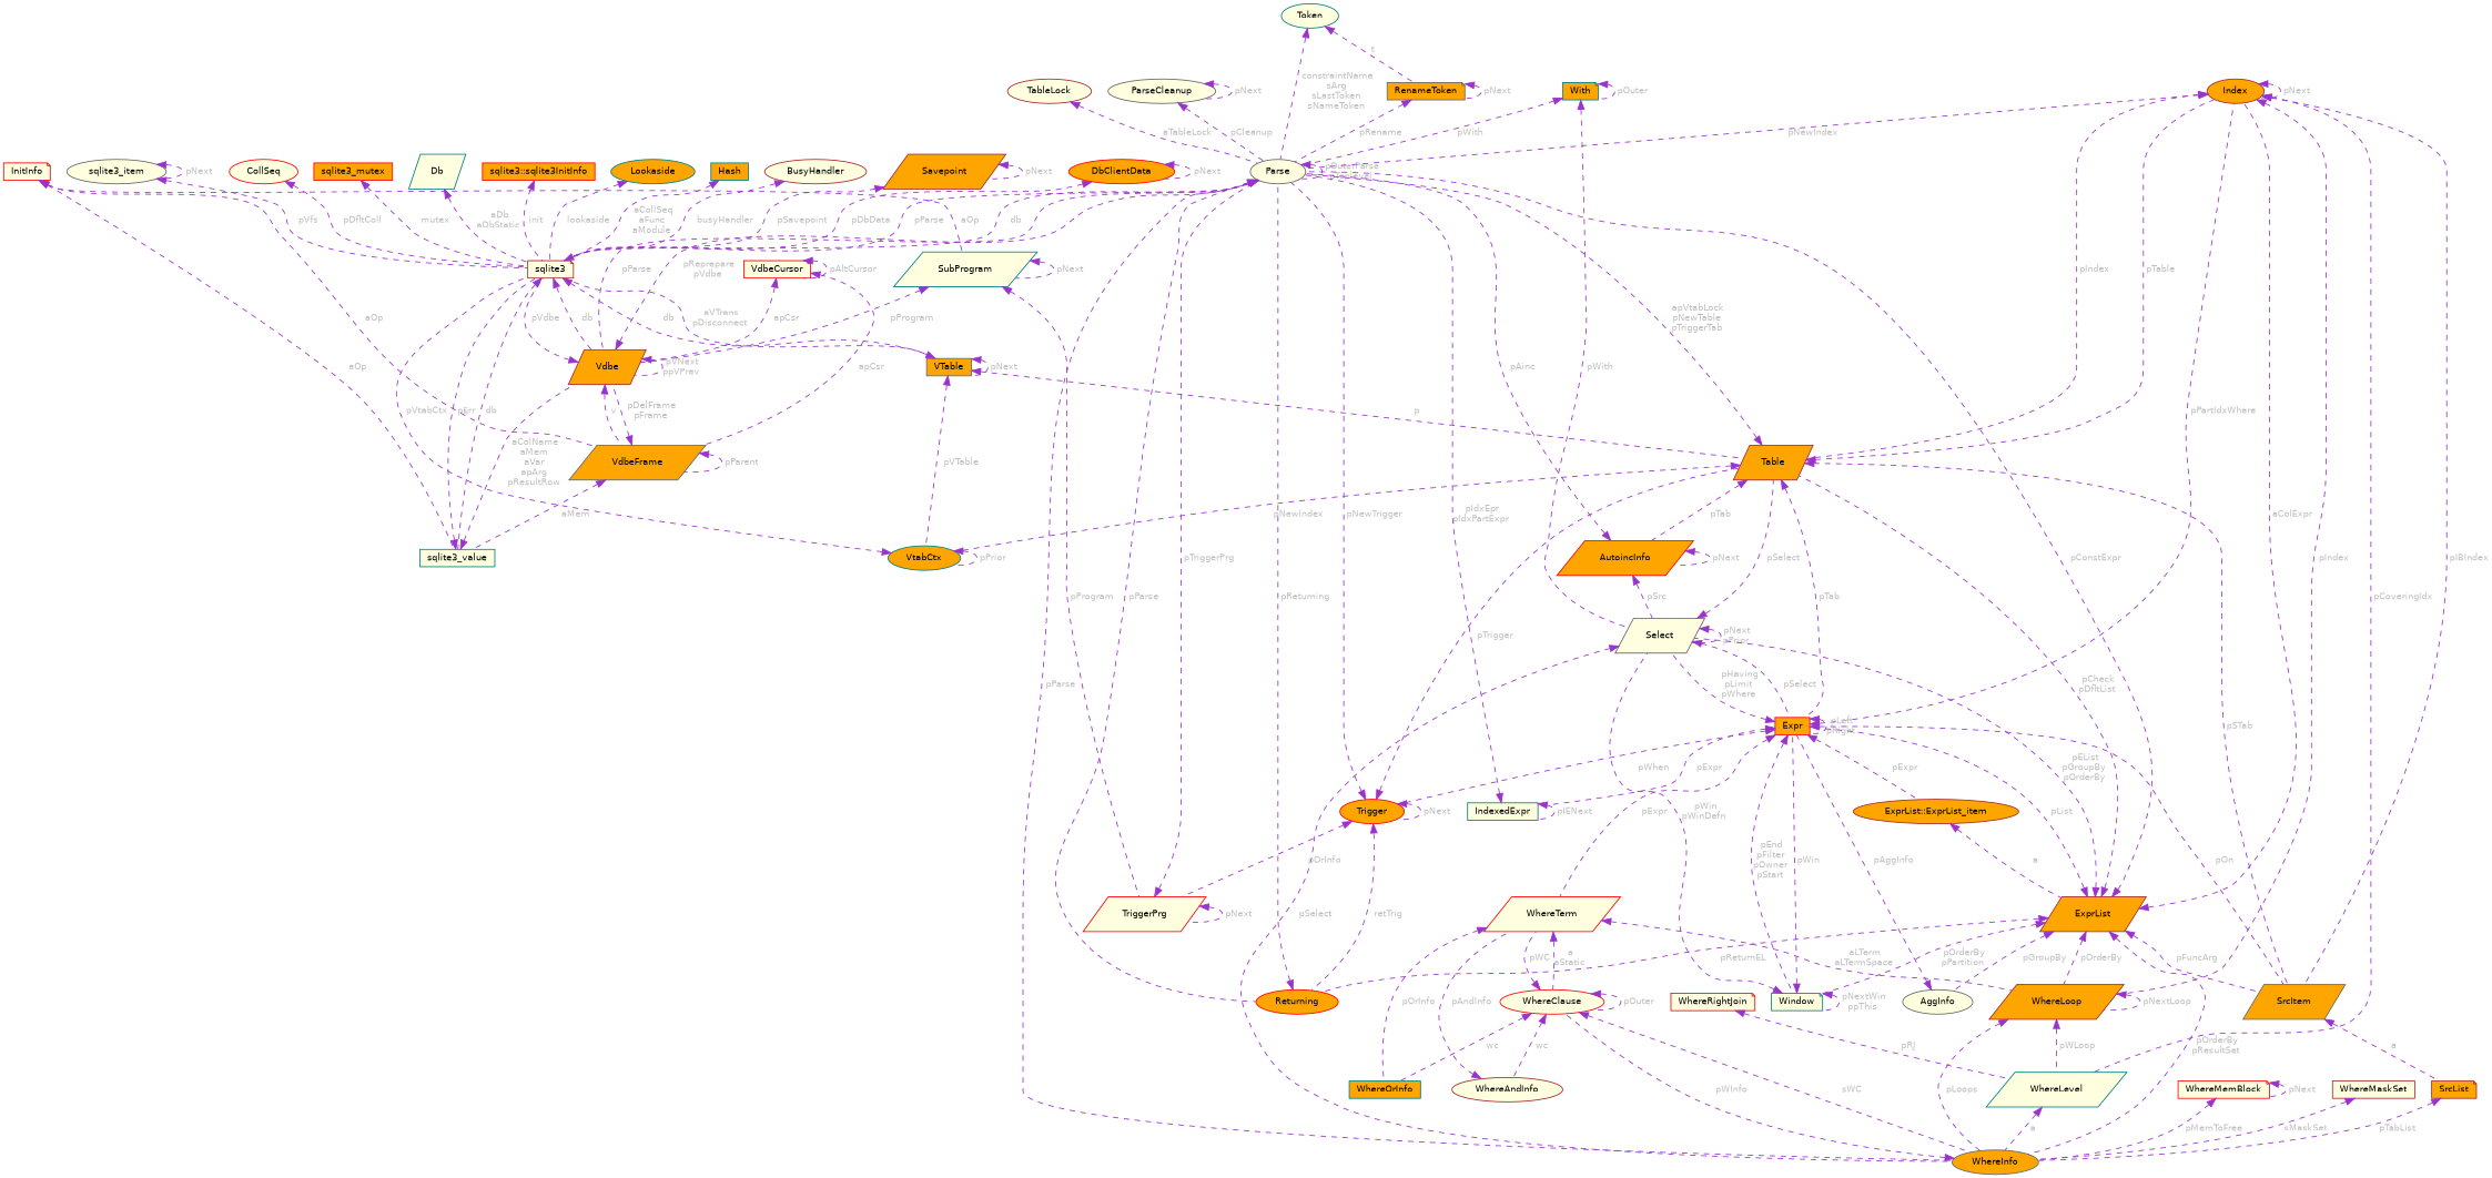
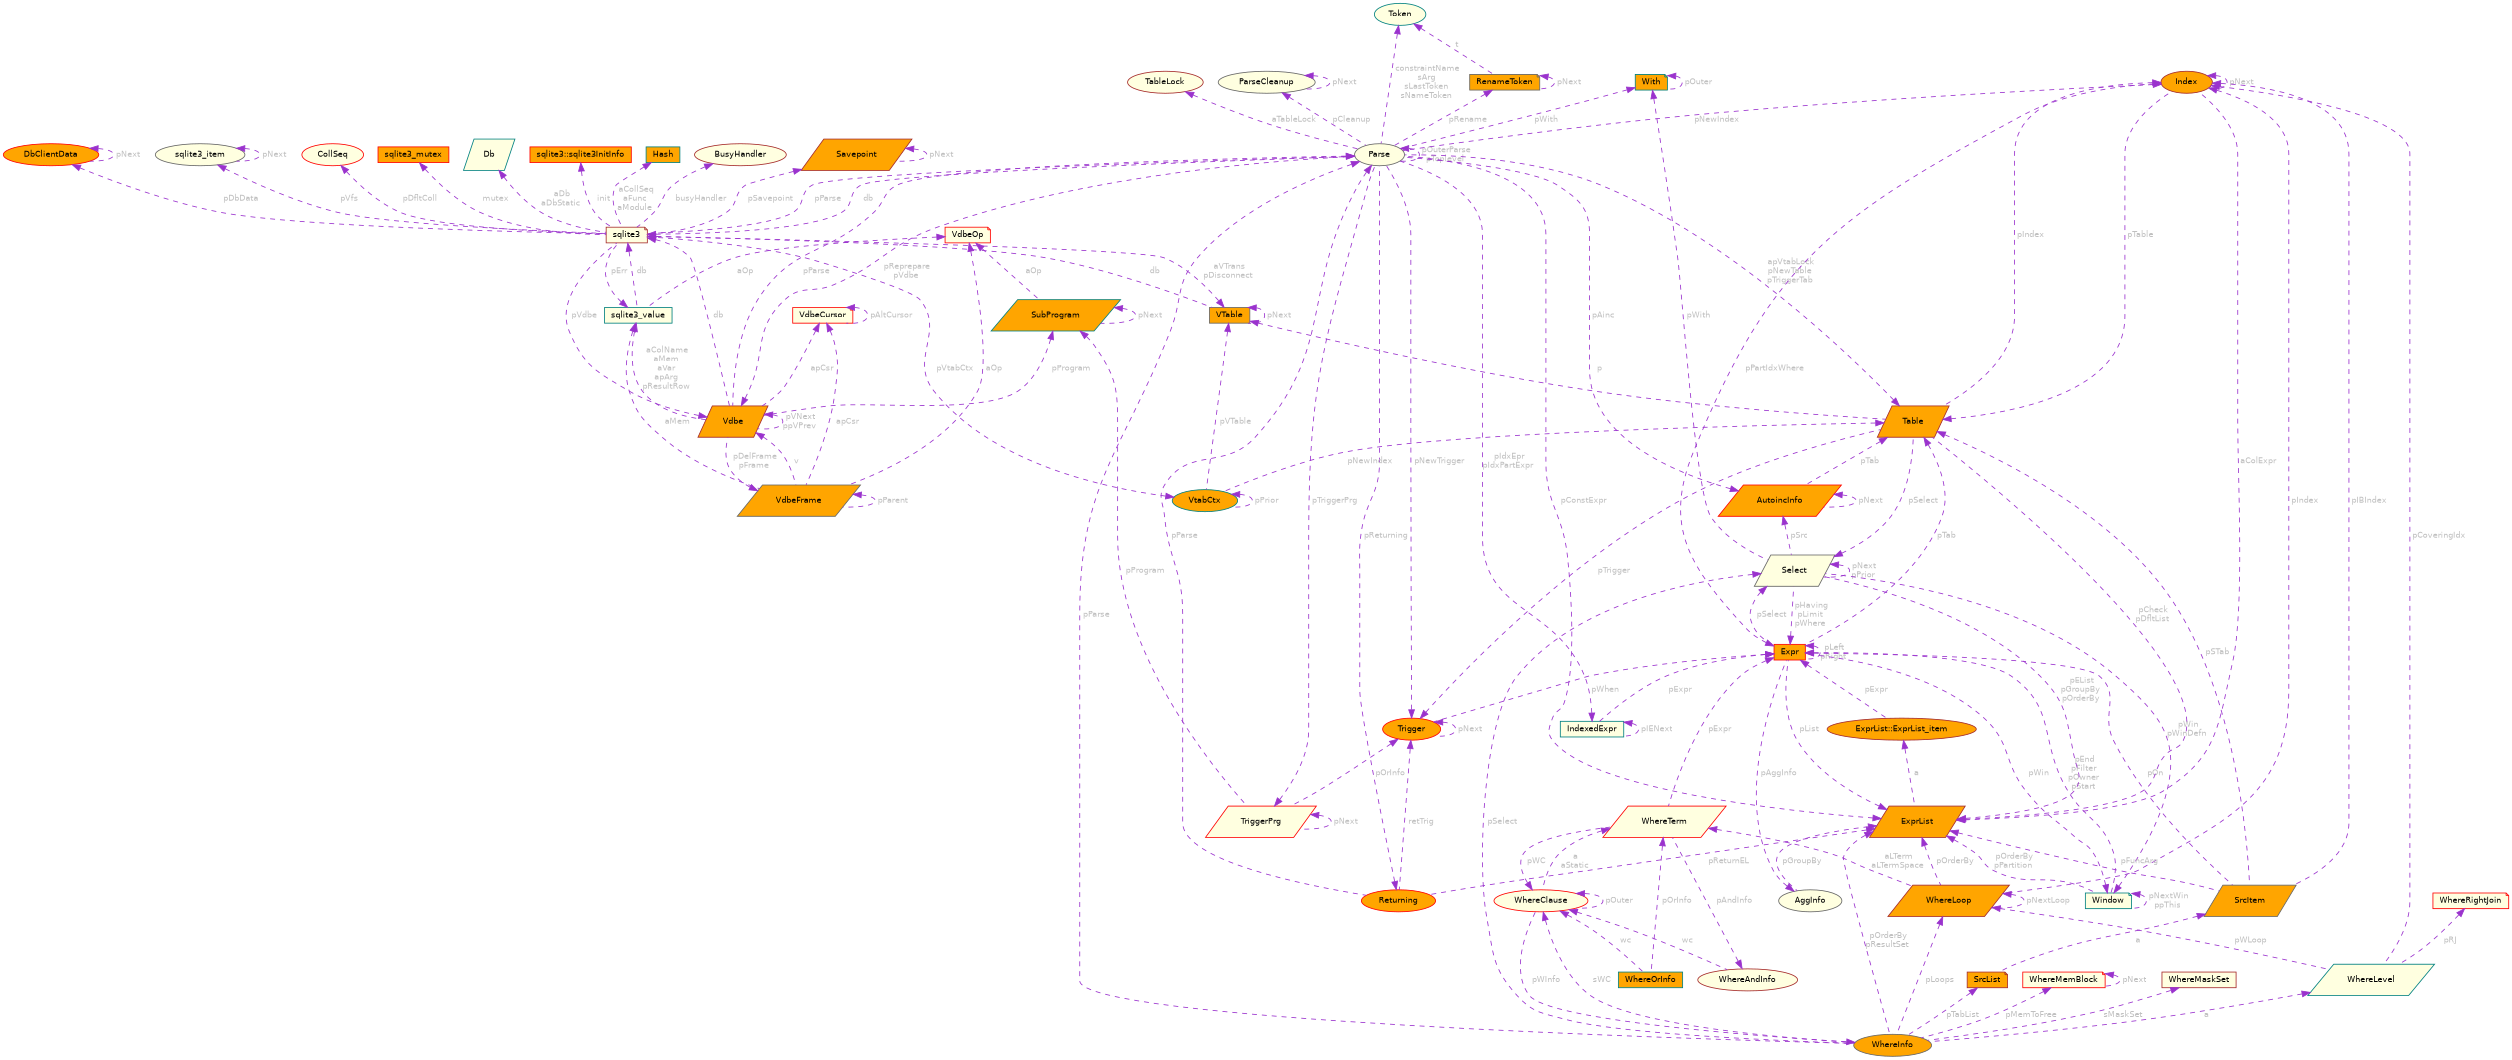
  digraph {
    node [color=red fillcolor=orange fontname=Helvetica fontsize=10 shape=ellipse style=filled]
    edge [color=darkorchid3 dir=back fontcolor=grey fontname=Helvetica fontsize=10 labelfontname=Helvetica labelfontsize=10 style=dashed]
    n1 [color=teal fontcolor=black height=0.2 label=WhereOrInfo shape=box width=0.4]
    n2 [fillcolor=lightyellow height=0.2 label=WhereTerm shape=parallelogram width=0.4]
    n3 [fillcolor=lightyellow height=0.2 label=WhereClause width=0.4]
    n4 [color=brown height=0.2 label=WhereLoop shape=parallelogram width=0.4]
    n5 [color=gray40 height=0.2 label=WhereInfo width=0.4]
    n6 [color=brown fillcolor=lightyellow height=0.2 label=WhereAndInfo width=0.4]
    n7 [color=gray40 fillcolor=lightyellow height=0.2 label=Parse width=0.4]
    n8 [color=brown fillcolor=lightyellow height=0.2 label=sqlite3 shape=note width=0.4]
    n9 [color=brown height=0.2 label=Vdbe shape=parallelogram width=0.4]
    n10 [height=0.2 label=Returning width=0.4]
    n11 [color=teal fillcolor=lightyellow height=0.2 label=sqlite3_value shape=box width=0.4]
    n12 [color=gray40 height=0.2 label=VTable shape=box width=0.4]
    n13 [color=gray40 height=0.2 label=VdbeFrame shape=parallelogram width=0.4]
    n14 [color=teal height=0.2 label=VtabCtx width=0.4]
    n15 [color=brown height=0.2 label=Table shape=parallelogram width=0.4]
    n16 [color=gray40 fillcolor=lightyellow height=0.2 label=sqlite3_item width=0.4]
    n17 [fillcolor=lightyellow height=0.2 label=VdbeCursor shape=note width=0.4]
-   n18 [fillcolor=lightyellow height=0.2 label=InitInfo shape=note width=0.4]
-   n19 [color=teal fillcolor=lightyellow height=0.2 label=SubProgram shape=parallelogram width=0.4]
+   n18 [fillcolor=lightyellow height=0.2 label=VdbeOp shape=note width=0.4]
+   n19 [color=teal height=0.2 label=SubProgram shape=parallelogram width=0.4]
    n20 [fillcolor=lightyellow height=0.2 label=TriggerPrg shape=parallelogram width=0.4]
    n21 [fillcolor=lightyellow height=0.2 label=CollSeq width=0.4]
    n22 [height=0.2 label=sqlite3_mutex shape=box width=0.4]
    n23 [color=teal fillcolor=lightyellow height=0.2 label=Db shape=parallelogram width=0.4]
    n24 [height=0.2 label="sqlite3::sqlite3InitInfo" shape=box width=0.4]
-   n25 [color=teal height=0.2 label=Lookaside width=0.4]
    n26 [color=teal height=0.2 label=Hash shape=box width=0.4]
    n27 [color=brown height=0.2 label=Index width=0.4]
    n28 [height=0.2 label=Expr shape=box width=0.4]
    n29 [color=gray40 height=0.2 label=SrcItem shape=parallelogram width=0.4]
    n30 [height=0.2 label=AutoincInfo shape=parallelogram width=0.4]
    n31 [color=teal fillcolor=lightyellow height=0.2 label=WhereLevel shape=parallelogram width=0.4]
    n32 [color=brown height=0.2 label="ExprList::ExprList_item" width=0.4]
    n33 [color=gray40 fillcolor=lightyellow height=0.2 label=Select shape=parallelogram width=0.4]
    n34 [color=teal fillcolor=lightyellow height=0.2 label=Window shape=note width=0.4]
    n35 [height=0.2 label=Trigger width=0.4]
    n36 [color=teal fillcolor=lightyellow height=0.2 label=IndexedExpr shape=box width=0.4]
    n37 [color=brown height=0.2 label=SrcList shape=note width=0.4]
    n38 [color=brown height=0.2 label=ExprList shape=parallelogram width=0.4]
    n39 [color=gray40 fillcolor=lightyellow height=0.2 label=AggInfo width=0.4]
    n40 [color=teal height=0.2 label=With shape=note width=0.4]
    n41 [color=brown fillcolor=lightyellow height=0.2 label=BusyHandler width=0.4]
    n42 [color=brown height=0.2 label=Savepoint shape=parallelogram width=0.4]
    n43 [height=0.2 label=DbClientData width=0.4]
    n44 [color=brown fillcolor=lightyellow height=0.2 label=TableLock width=0.4]
    n45 [color=gray40 fillcolor=lightyellow height=0.2 label=ParseCleanup width=0.4]
    n46 [color=teal fillcolor=lightyellow height=0.2 label=Token width=0.4]
    n47 [color=gray40 height=0.2 label=RenameToken shape=note width=0.4]
    n48 [fillcolor=lightyellow height=0.2 label=WhereMemBlock shape=note width=0.4]
    n49 [color=brown fillcolor=lightyellow height=0.2 label=WhereMaskSet shape=box width=0.4]
    n50 [fillcolor=lightyellow height=0.2 label=WhereRightJoin shape=note width=0.4]
    n2 -> n1 [label=" pOrInfo"]
    n2 -> n3 [label=" a\naStatic"]
    n2 -> n4 [label=" aLTerm\naLTermSpace"]
    n3 -> n1 [label=" wc"]
    n3 -> n2 [label=" pWC"]
    n3 -> n3 [label=" pOuter"]
    n3 -> n5 [label=" sWC"]
    n3 -> n6 [label=" wc"]
    n4 -> n4 [label=" pNextLoop"]
    n4 -> n5 [label=" pLoops"]
    n4 -> n31 [label=" pWLoop"]
    n5 -> n3 [label=" pWInfo"]
    n6 -> n2 [label=" pAndInfo"]
    n7 -> n5 [label=" pParse"]
    n7 -> n7 [label=" pOuterParse\npToplevel"]
    n7 -> n8 [label=" pParse"]
    n7 -> n9 [label=" pParse"]
    n7 -> n10 [label=" pParse"]
    n8 -> n7 [label=" db"]
    n8 -> n9 [label=" db"]
    n8 -> n11 [label=" db"]
    n8 -> n12 [label=" db"]
    n9 -> n7 [label=" pReprepare\npVdbe"]
    n9 -> n8 [label=" pVdbe"]
    n9 -> n9 [label=" pVNext\nppVPrev"]
    n9 -> n13 [label=" v"]
    n10 -> n7 [label=" pReturning"]
    n11 -> n8 [label=" pErr"]
    n11 -> n9 [label=" aColName\naMem\naVar\napArg\npResultRow"]
-   n13 -> n11 [label=" aMem"]
+   n11 -> n13 [label=" aMem"]
    n12 -> n8 [label=" aVTrans\npDisconnect"]
    n12 -> n12 [label=" pNext"]
    n12 -> n14 [label=" pVTable"]
    n12 -> n15 [label=" p"]
    n13 -> n9 [label=" pDelFrame\npFrame"]
    n13 -> n13 [label=" pParent"]
    n14 -> n8 [label=" pVtabCtx"]
    n14 -> n14 [label=" pPrior"]
    n15 -> n7 [label=" apVtabLock\npNewTable\npTriggerTab"]
    n15 -> n14 [label=" pNewIndex"]
    n15 -> n27 [label=" pTable"]
    n15 -> n28 [label=" pTab"]
    n15 -> n29 [label=" pSTab"]
    n15 -> n30 [label=" pTab"]
    n16 -> n8 [label=" pVfs"]
    n16 -> n16 [label=" pNext"]
    n17 -> n9 [label=" apCsr"]
    n17 -> n13 [label=" apCsr"]
    n17 -> n17 [label=" pAltCursor"]
    n18 -> n11 [label=" aOp"]
    n18 -> n13 [label=" aOp"]
    n18 -> n19 [label=" aOp"]
    n19 -> n9 [label=" pProgram"]
    n19 -> n19 [label=" pNext"]
    n19 -> n20 [label=" pProgram"]
    n20 -> n7 [label=" pTriggerPrg"]
    n20 -> n20 [label=" pNext"]
    n21 -> n8 [label=" pDfltColl"]
    n22 -> n8 [label=" mutex"]
    n23 -> n8 [label=" aDb\naDbStatic"]
    n24 -> n8 [label=" init"]
-   n25 -> n8 [label=" lookaside"]
    n26 -> n8 [label=" aCollSeq\naFunc\naModule"]
    n27 -> n4 [label=" pIndex"]
    n27 -> n7 [label=" pNewIndex"]
    n27 -> n15 [label=" pIndex"]
    n27 -> n27 [label=" pNext"]
    n27 -> n29 [label=" pIBIndex"]
    n27 -> n31 [label=" pCoveringIdx"]
    n28 -> n2 [label=" pExpr"]
    n28 -> n27 [label=" pPartIdxWhere"]
    n28 -> n28 [label=" pLeft\npRight"]
    n28 -> n29 [label=" pOn"]
    n28 -> n32 [label=" pExpr"]
    n28 -> n33 [label=" pHaving\npLimit\npWhere"]
    n28 -> n34 [label=" pEnd\npFilter\npOwner\npStart"]
    n28 -> n35 [label=" pWhen"]
    n28 -> n36 [label=" pExpr"]
    n29 -> n37 [label=" a"]
    n30 -> n7 [label=" pAinc"]
    n30 -> n30 [label=" pNext"]
    n30 -> n33 [label=" pSrc"]
    n31 -> n5 [label=" a"]
    n32 -> n38 [label=" a"]
    n33 -> n5 [label=" pSelect"]
    n33 -> n15 [label=" pSelect"]
    n33 -> n28 [label=" pSelect"]
    n33 -> n33 [label=" pNext\npPrior"]
    n34 -> n28 [label=" pWin"]
    n34 -> n33 [label=" pWin\npWinDefn"]
    n34 -> n34 [label=" pNextWin\nppThis"]
    n35 -> n7 [label=" pNewTrigger"]
    n35 -> n10 [label=" retTrig"]
    n35 -> n15 [label=" pTrigger"]
    n35 -> n20 [label=" pOrInfo"]
    n35 -> n35 [label=" pNext"]
    n36 -> n7 [label=" pIdxEpr\npIdxPartExpr"]
    n36 -> n36 [label=" pIENext"]
    n37 -> n5 [label=" pTabList"]
    n38 -> n4 [label=" pOrderBy"]
    n38 -> n5 [label=" pOrderBy\npResultSet"]
    n38 -> n7 [label=" pConstExpr"]
    n38 -> n10 [label=" pReturnEL"]
    n38 -> n15 [label=" pCheck\npDfltList"]
    n38 -> n27 [label=" aColExpr"]
    n38 -> n28 [label=" pList"]
    n38 -> n29 [label=" pFuncArg"]
    n38 -> n33 [label=" pEList\npGroupBy\npOrderBy"]
    n38 -> n34 [label=" pOrderBy\npPartition"]
    n38 -> n39 [label=" pGroupBy"]
    n39 -> n28 [label=" pAggInfo"]
    n40 -> n7 [label=" pWith"]
    n40 -> n33 [label=" pWith"]
    n40 -> n40 [label=" pOuter"]
    n41 -> n8 [label=" busyHandler"]
    n42 -> n8 [label=" pSavepoint"]
    n42 -> n42 [label=" pNext"]
    n43 -> n8 [label=" pDbData"]
    n43 -> n43 [label=" pNext"]
    n44 -> n7 [label=" aTableLock"]
    n45 -> n7 [label=" pCleanup"]
    n45 -> n45 [label=" pNext"]
    n46 -> n7 [label=" constraintName\nsArg\nsLastToken\nsNameToken"]
    n46 -> n47 [label=" t"]
    n47 -> n7 [label=" pRename"]
    n47 -> n47 [label=" pNext"]
    n48 -> n5 [label=" pMemToFree"]
    n48 -> n48 [label=" pNext"]
    n49 -> n5 [label=" sMaskSet"]
    n50 -> n31 [label=" pRJ"]
  }
